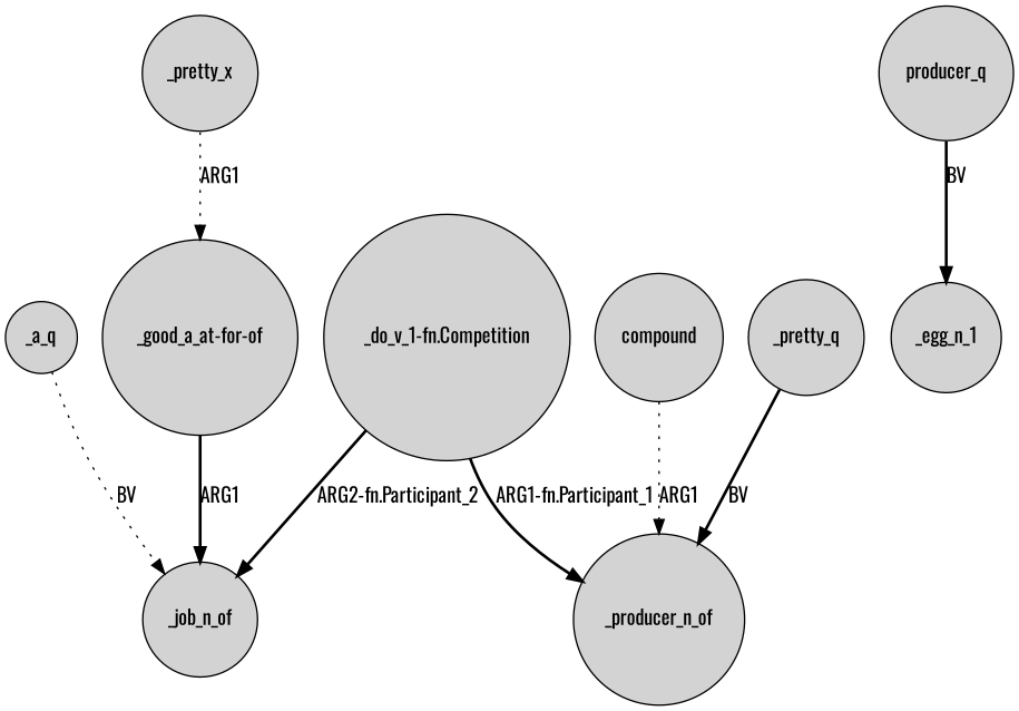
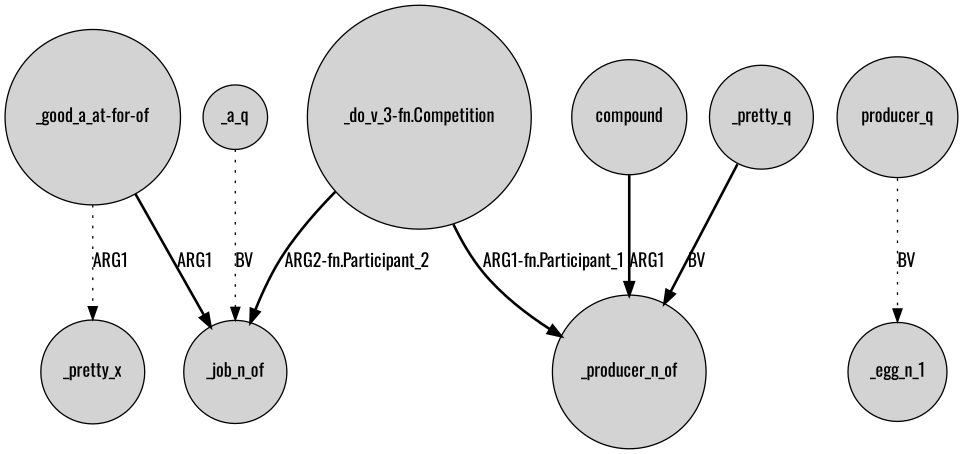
  digraph {
    fontname=Oswald
    node [fontname=Oswald shape=circle style=filled]
    edge [fontname=Oswald style=bold]
    "_good_a_at-for-of"
    _job_n_of
    compound
    _producer_n_of
    n5 [label=_pretty_q]
    _pretty_x
    _a_q
-   "_do_v_1-fn.Competition"
+   "_do_v_1-fn.Competition" [label="_do_v_3-fn.Competition"]
    n9 [label=producer_q]
    _egg_n_1
    "_good_a_at-for-of" -> _job_n_of [label=ARG1]
-   compound -> _producer_n_of [label=ARG1 style=dotted]
+   compound -> _producer_n_of [label=ARG1]
    n5 -> _producer_n_of [label=BV]
-   _pretty_x -> "_good_a_at-for-of" [label=ARG1 style=dotted]
+   "_good_a_at-for-of" -> _pretty_x [label=ARG1 style=dotted]
    _a_q -> _job_n_of [label=BV style=dotted]
    "_do_v_1-fn.Competition" -> _job_n_of [label="ARG2-fn.Participant_2"]
    "_do_v_1-fn.Competition" -> _producer_n_of [label="ARG1-fn.Participant_1"]
-   n9 -> _egg_n_1 [label=BV]
+   n9 -> _egg_n_1 [label=BV style=dotted]
  }
